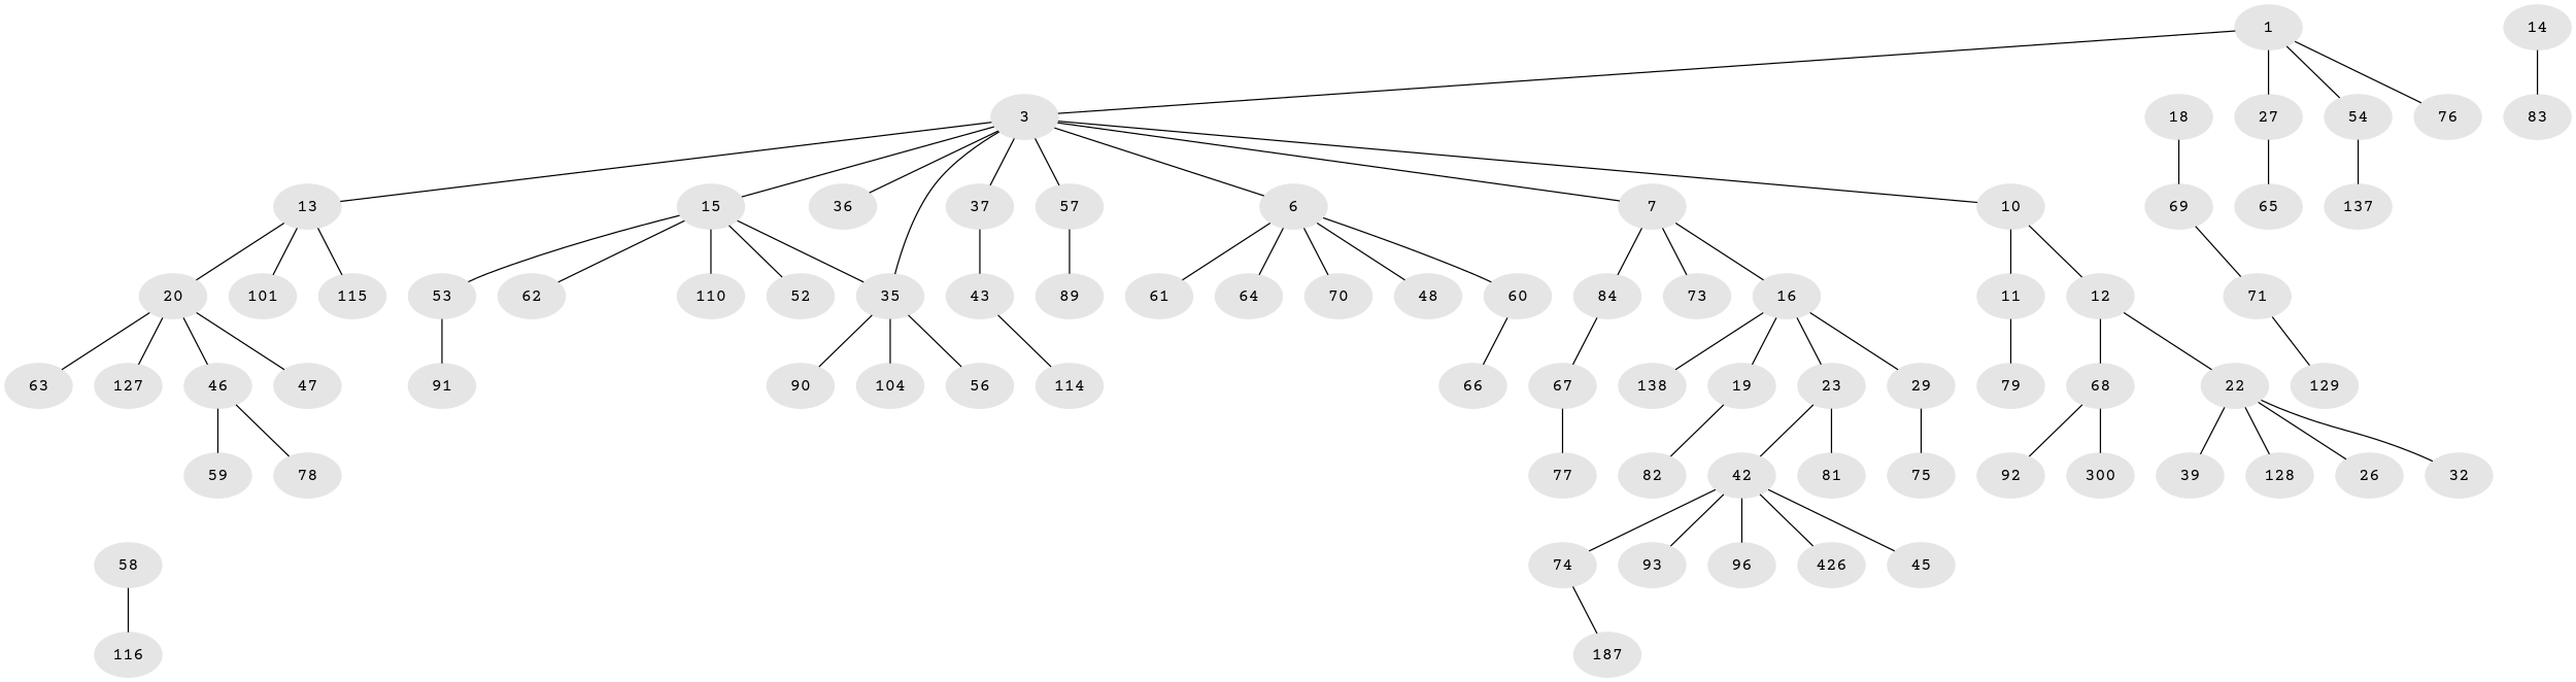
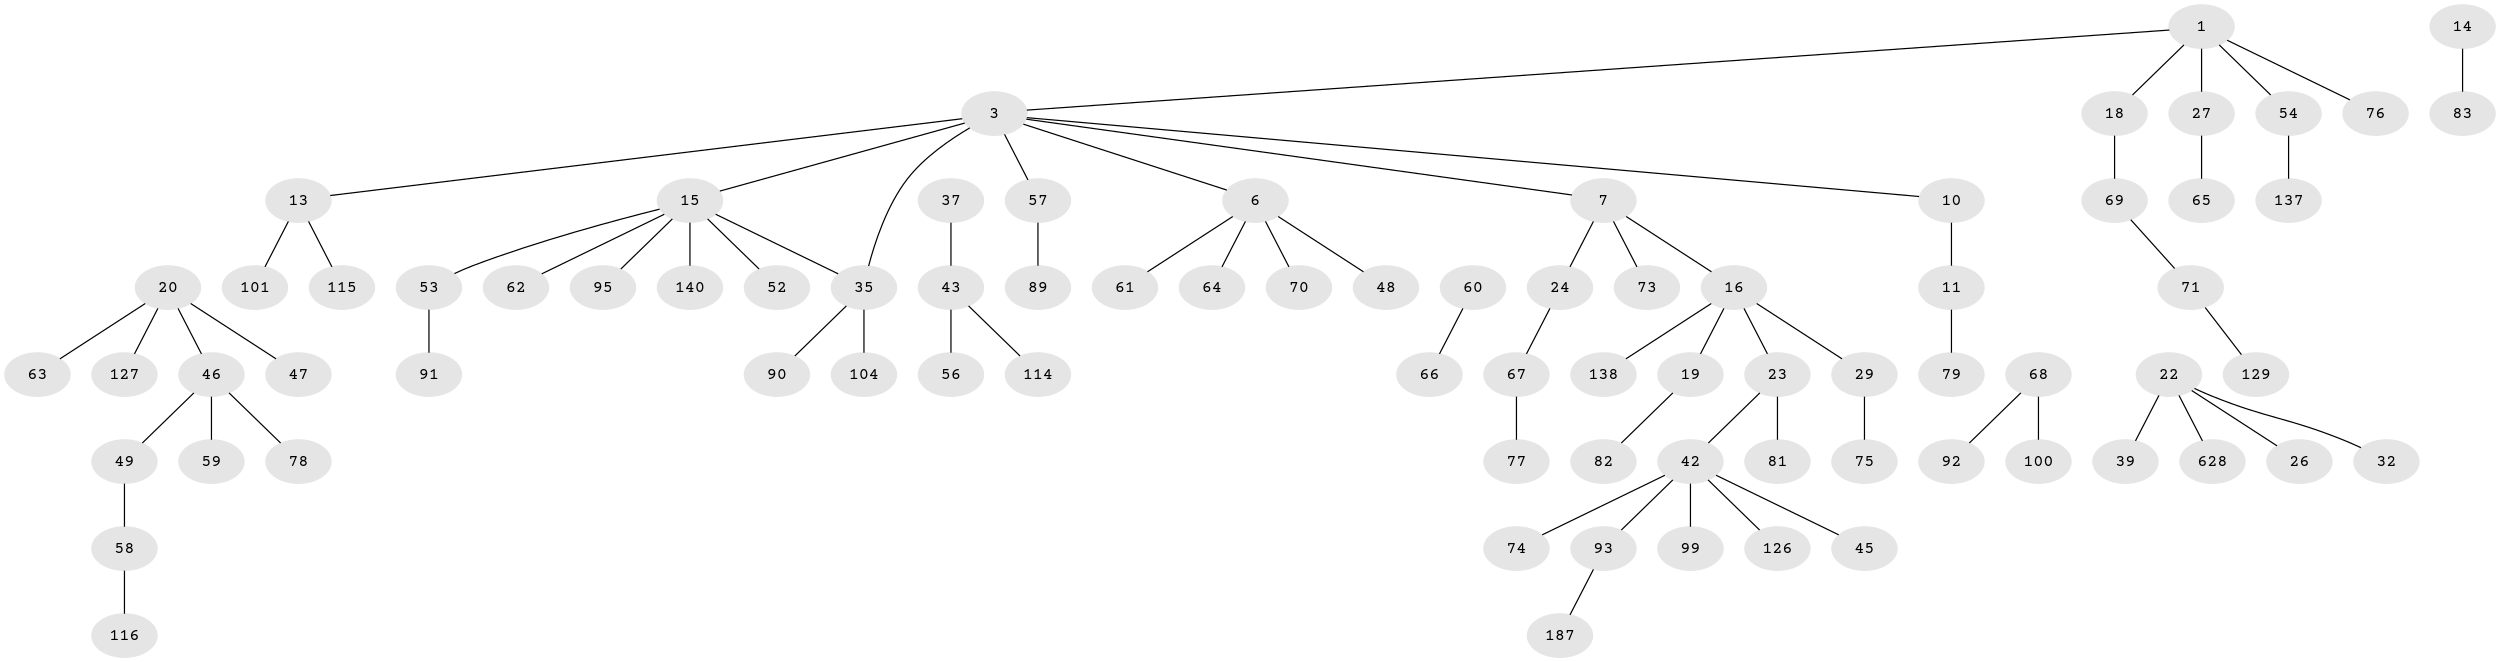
  graph {
    fontname="Courier Prime"
    node [color=gray90 fontname="Courier Prime" style=filled]
    edge [fontname="Courier Prime"]
    1 [super="+2+21"]
    3 [super="+4+5"]
    18 [super="+31"]
    27 [super="+84+122"]
    54
    76
    6 [super="+34+8"]
    7 [super="+108+9"]
    10 [super="+109"]
    13
    15
-   36
    37
    57
    35 [super="+38+40+102+139"]
    69
    65
    137
    48 [super="+133"]
    60
    61
    64
    70 [super="+123+103+97"]
    16
-   24 [label=84]
+   24
    73
    11
-   12 [super="+80"]
    20 [super="+30"]
    101
    115
    14 [super="+17"]
    83
    52
    53 [super="+111+72+85"]
    62
-   110
+   95
+   110 [label=140]
    43
    89
    66
    19 [super="+99"]
    23 [super="+106+113+28+25"]
    29
    138
    67
    79
    22
    68
    26 [super="+55"]
    32
    39
-   128
+   128 [label=628]
    92
-   100 [super="+107" label=300]
+   100 [super="+107"]
    46
    47
    63
    127
    56
    90
    104 [super="+105"]
    91
    82 [super="+136"]
    42
    81
    75
    71 [super="+118"]
+   49 [super="+112+121"]
    59
    78
    45
    74
    93
-   96 [super="+130"]
-   126 [label=426]
+   96 [super="+130" label=99]
+   126
    77 [super="+135+98"]
    114
    n79 [label=187]
    58
    116 [super="+131"]
    129
    1 -- 3
+   1 -- 18
    1 -- 27
    1 -- 54
    1 -- 76
    3 -- 6
    3 -- 7
    3 -- 10
    3 -- 13
    3 -- 15
-   3 -- 36
-   3 -- 37
    3 -- 57
    3 -- 35
    18 -- 69
    27 -- 65
    54 -- 137
    6 -- 48
-   6 -- 60
    6 -- 61
    6 -- 64
    6 -- 70
    7 -- 16
    7 -- 24
    7 -- 73
    10 -- 11
-   10 -- 12
-   13 -- 20
    13 -- 101
    13 -- 115
    15 -- 35
    15 -- 52
    15 -- 53
    15 -- 62
+   15 -- 95
    15 -- 110
    37 -- 43
    57 -- 89
-   35 -- 56
+   43 -- 56
    35 -- 90
    35 -- 104
    69 -- 71
    60 -- 66
    16 -- 19
    16 -- 23
    16 -- 29
    16 -- 138
    24 -- 67
    11 -- 79
-   12 -- 22
-   12 -- 68
    20 -- 46
    20 -- 47
    20 -- 63
    20 -- 127
    14 -- 83
    53 -- 91
    43 -- 114
    19 -- 82
    23 -- 42
    23 -- 81
    29 -- 75
    67 -- 77
    22 -- 26
    22 -- 32
    22 -- 39
    22 -- 128
    68 -- 92
    68 -- 100
+   46 -- 49
    46 -- 59
    46 -- 78
    42 -- 45
    42 -- 74
    42 -- 93
    42 -- 96
    42 -- 126
    71 -- 129
-   74 -- n79
+   49 -- 58
+   93 -- n79
    58 -- 116
  }
